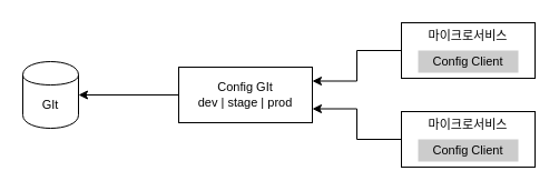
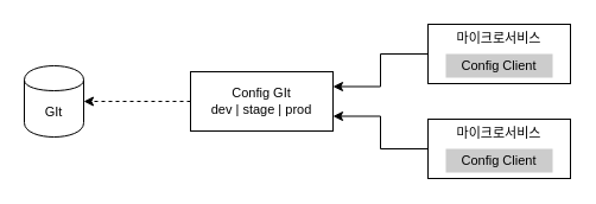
  <mxCell id="0" />
  <mxCell id="1" parent="0" />
- <mxCell id="2" style="edgeStyle=orthogonalEdgeStyle;rounded=0;orthogonalLoop=1;jettySize=auto;html=1;exitX=0;exitY=0.5;exitDx=0;exitDy=0;entryX=1;entryY=0.5;entryDx=0;entryDy=0;startArrow=none;startFill=0;strokeColor=#000000;fontSize=11;fontColor=#000000;align=center;" parent="1" source="3" target="5" edge="1"><mxGeometry relative="1" as="geometry" /></mxCell>
+ <mxCell id="2" style="edgeStyle=orthogonalEdgeStyle;rounded=0;orthogonalLoop=1;jettySize=auto;html=1;exitX=0;exitY=0.5;exitDx=0;exitDy=0;entryX=1;entryY=0.5;entryDx=0;entryDy=0;startArrow=none;startFill=0;strokeColor=#000000;fontSize=11;fontColor=#000000;align=center;dashed=1;" parent="1" source="3" target="5" edge="1"><mxGeometry relative="1" as="geometry" /></mxCell>
  <mxCell id="3" value="Config GIt&lt;br&gt;dev | stage | prod" style="rounded=0;whiteSpace=wrap;html=1;fontColor=#000000;fontSize=11;" parent="1" vertex="1"><mxGeometry x="160" y="60" width="120" height="50" as="geometry" /></mxCell>
  <mxCell id="4" value="" style="edgeStyle=orthogonalEdgeStyle;rounded=0;orthogonalLoop=1;jettySize=auto;html=1;exitX=0;exitY=0.5;exitDx=0;exitDy=0;entryX=1;entryY=0.25;entryDx=0;entryDy=0;strokeColor=#000000;fontSize=11;fontColor=#000000;align=center;" parent="1" source="7" target="3" edge="1"><mxGeometry relative="1" as="geometry" /></mxCell>
  <mxCell id="5" value="GIt" style="shape=cylinder;whiteSpace=wrap;html=1;boundedLbl=1;backgroundOutline=1;fontSize=11;" parent="1" vertex="1"><mxGeometry x="20" y="55" width="50" height="60" as="geometry" /></mxCell>
  <mxCell id="6" value="" style="group" parent="1" vertex="1" connectable="0"><mxGeometry x="360" y="20" width="120" height="50" as="geometry" /></mxCell>
  <mxCell id="7" value="마이크로서비스&lt;br&gt;&lt;br&gt;&lt;br&gt;" style="rounded=0;whiteSpace=wrap;html=1;fontColor=#000000;fontSize=11;" parent="6" vertex="1"><mxGeometry width="120" height="50" as="geometry" /></mxCell>
  <mxCell id="8" value="Config Client" style="rounded=0;whiteSpace=wrap;html=1;strokeColor=none;fontSize=11;fontColor=#000000;fillColor=#CCCCCC;" parent="6" vertex="1"><mxGeometry x="15" y="25" width="90" height="20" as="geometry" /></mxCell>
  <mxCell id="9" value="" style="group" parent="1" vertex="1" connectable="0"><mxGeometry x="360" y="100" width="120" height="50" as="geometry" /></mxCell>
  <mxCell id="10" value="마이크로서비스&lt;br&gt;&lt;br&gt;&lt;br&gt;" style="rounded=0;whiteSpace=wrap;html=1;fontColor=#000000;fontSize=11;" parent="9" vertex="1"><mxGeometry width="120" height="50" as="geometry" /></mxCell>
  <mxCell id="11" value="Config Client" style="rounded=0;whiteSpace=wrap;html=1;strokeColor=none;fontSize=11;fontColor=#000000;fillColor=#CCCCCC;" parent="9" vertex="1"><mxGeometry x="15" y="25" width="90" height="20" as="geometry" /></mxCell>
  <mxCell id="12" style="edgeStyle=orthogonalEdgeStyle;rounded=0;orthogonalLoop=1;jettySize=auto;html=1;exitX=0;exitY=0.5;exitDx=0;exitDy=0;entryX=1;entryY=0.75;entryDx=0;entryDy=0;startArrow=none;startFill=0;strokeColor=#000000;fontSize=11;fontColor=#000000;align=center;" parent="1" source="10" target="3" edge="1"><mxGeometry relative="1" as="geometry" /></mxCell>
